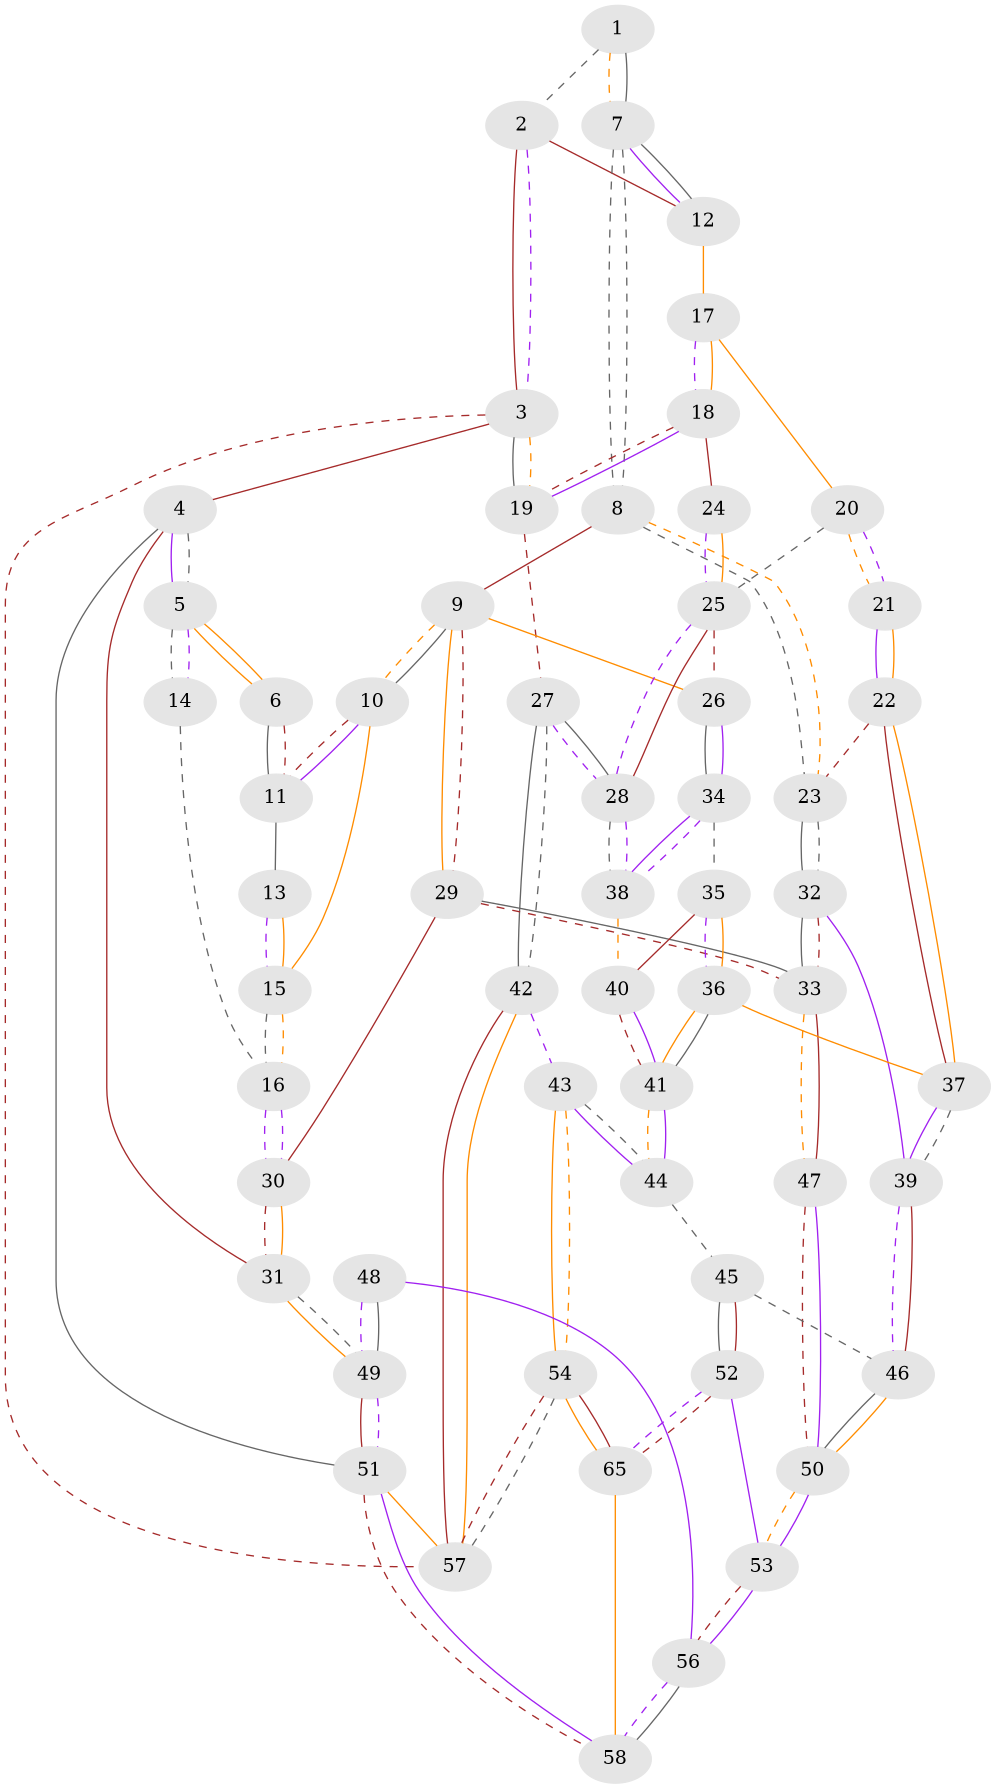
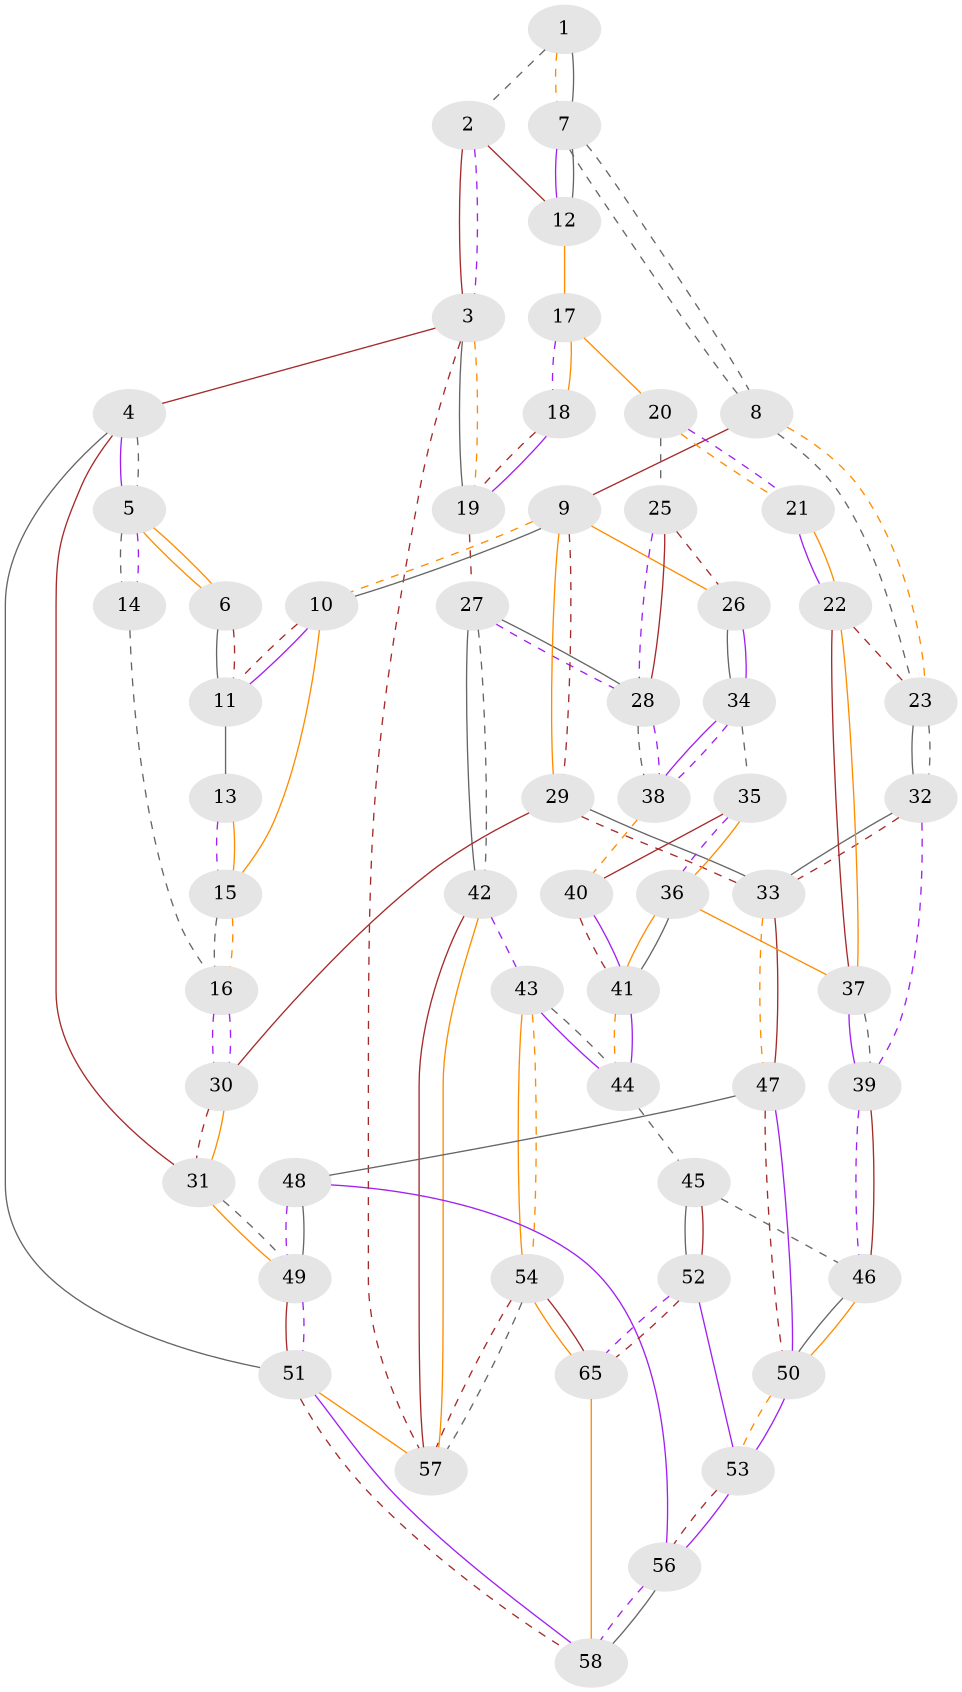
  graph {
    node [color=gray90 style=filled]
    edge [color=gray40 style=solid]
    1
    2
    7
    3
    12
    8
    4
    19
    57
    17
    5
    31
    51
    27
    6
    14
    49
    58
    11
    16
    13
    9
    23
    10
    29
    26
    32
    15
    30
    33
    18
    20
-   24
    21
    25
    28
    42
    22
    37
    34
    39
    38
    35
    43
    40
    47
    46
    50
    48
    36
    41
    44
    45
    54
    n55 [label=65]
    52
    53
    56
    1 -- 2 [style=dashed]
    1 -- 7 [color=darkorange style=dashed]
    1 -- 7
    2 -- 3 [color=brown]
    2 -- 3 [color=purple style=dashed]
    2 -- 12 [color=brown]
    7 -- 12 [color=purple]
    7 -- 12
    7 -- 8 [style=dashed]
    7 -- 8 [style=dashed]
    3 -- 4 [color=brown]
    3 -- 19
    3 -- 19 [color=darkorange style=dashed]
    3 -- 57 [color=brown style=dashed]
    12 -- 17 [color=darkorange]
    8 -- 9 [color=brown]
    8 -- 23 [style=dashed]
    8 -- 23 [color=darkorange style=dashed]
    4 -- 5 [color=purple]
    4 -- 5 [style=dashed]
    4 -- 31 [color=brown]
    4 -- 51
    19 -- 27 [color=brown style=dashed]
    17 -- 18 [color=purple style=dashed]
    17 -- 18 [color=darkorange]
    17 -- 20 [color=darkorange]
    5 -- 6 [color=darkorange]
    5 -- 6 [color=darkorange]
    5 -- 14 [style=dashed]
    5 -- 14 [color=purple style=dashed]
    31 -- 49 [color=darkorange]
    31 -- 49 [style=dashed]
    51 -- 57 [color=darkorange]
    51 -- 58 [color=brown style=dashed]
    51 -- 58 [color=purple]
    27 -- 28 [color=purple style=dashed]
    27 -- 28
    27 -- 42
    27 -- 42 [style=dashed]
    6 -- 11
    6 -- 11 [color=brown style=dashed]
    14 -- 16 [style=dashed]
    49 -- 51 [color=brown]
    49 -- 51 [color=purple style=dashed]
    11 -- 13
    16 -- 30 [color=purple style=dashed]
    16 -- 30 [color=purple style=dashed]
    13 -- 15 [color=purple style=dashed]
    13 -- 15 [color=darkorange]
    9 -- 10 [color=darkorange style=dashed]
    9 -- 10
    9 -- 29 [color=darkorange]
    9 -- 29 [color=brown style=dashed]
    9 -- 26 [color=darkorange]
    23 -- 32
    23 -- 32 [style=dashed]
    10 -- 11 [color=brown style=dashed]
    10 -- 11 [color=purple]
    10 -- 15 [color=darkorange]
    29 -- 30 [color=brown]
    29 -- 33 [color=brown style=dashed]
    29 -- 33
    26 -- 34
    26 -- 34 [color=purple]
    32 -- 33
    32 -- 33 [color=brown style=dashed]
-   32 -- 39 [color=purple]
+   32 -- 39 [color=purple style=dashed]
    15 -- 16 [style=dashed]
    15 -- 16 [color=darkorange style=dashed]
    30 -- 31 [color=brown style=dashed]
    30 -- 31 [color=darkorange]
    33 -- 47 [color=darkorange style=dashed]
    33 -- 47 [color=brown]
    18 -- 19 [color=brown style=dashed]
    18 -- 19 [color=purple]
-   18 -- 24 [color=brown]
    20 -- 21 [color=darkorange style=dashed]
    20 -- 21 [color=purple style=dashed]
    20 -- 25 [style=dashed]
-   24 -- 25 [color=purple style=dashed]
-   24 -- 25 [color=darkorange]
    21 -- 22 [color=purple]
    21 -- 22 [color=darkorange]
    25 -- 26 [color=brown style=dashed]
    25 -- 28 [color=purple style=dashed]
    25 -- 28 [color=brown]
    28 -- 38 [style=dashed]
    28 -- 38 [color=purple style=dashed]
    42 -- 57 [color=brown]
    42 -- 57 [color=darkorange]
    42 -- 43 [color=purple style=dashed]
    22 -- 23 [color=brown style=dashed]
    22 -- 37 [color=brown]
    22 -- 37 [color=darkorange]
    37 -- 39 [color=purple]
    37 -- 39 [style=dashed]
    34 -- 38 [color=purple]
    34 -- 38 [color=purple style=dashed]
    34 -- 35 [style=dashed]
    39 -- 46 [color=purple style=dashed]
    39 -- 46 [color=brown]
    38 -- 40 [color=darkorange style=dashed]
    35 -- 40 [color=brown]
    35 -- 36 [color=purple style=dashed]
    35 -- 36 [color=darkorange]
    43 -- 44 [color=purple]
    43 -- 44 [style=dashed]
    43 -- 54 [color=darkorange]
    43 -- 54 [color=darkorange style=dashed]
    40 -- 41 [color=brown style=dashed]
    40 -- 41 [color=purple]
    47 -- 50 [color=brown style=dashed]
    47 -- 50 [color=purple]
+   47 -- 48
    46 -- 50
    46 -- 50 [color=darkorange]
    50 -- 53 [color=darkorange style=dashed]
    50 -- 53 [color=purple]
    48 -- 49 [color=purple style=dashed]
    48 -- 49
    48 -- 56 [color=purple]
    36 -- 37 [color=darkorange]
    36 -- 41 [color=darkorange]
    36 -- 41
    41 -- 44 [color=darkorange style=dashed]
    41 -- 44 [color=purple]
    44 -- 45 [style=dashed]
    45 -- 46 [style=dashed]
    45 -- 52
    45 -- 52 [color=brown]
    54 -- 57 [color=brown style=dashed]
    54 -- 57 [style=dashed]
    54 -- n55 [color=darkorange]
    54 -- n55 [color=brown]
    n55 -- 58 [color=darkorange]
    52 -- n55 [color=purple style=dashed]
    52 -- n55 [color=brown style=dashed]
    52 -- 53 [color=purple]
    53 -- 56 [color=brown style=dashed]
    53 -- 56 [color=purple]
    56 -- 58 [color=purple style=dashed]
    56 -- 58
  }
